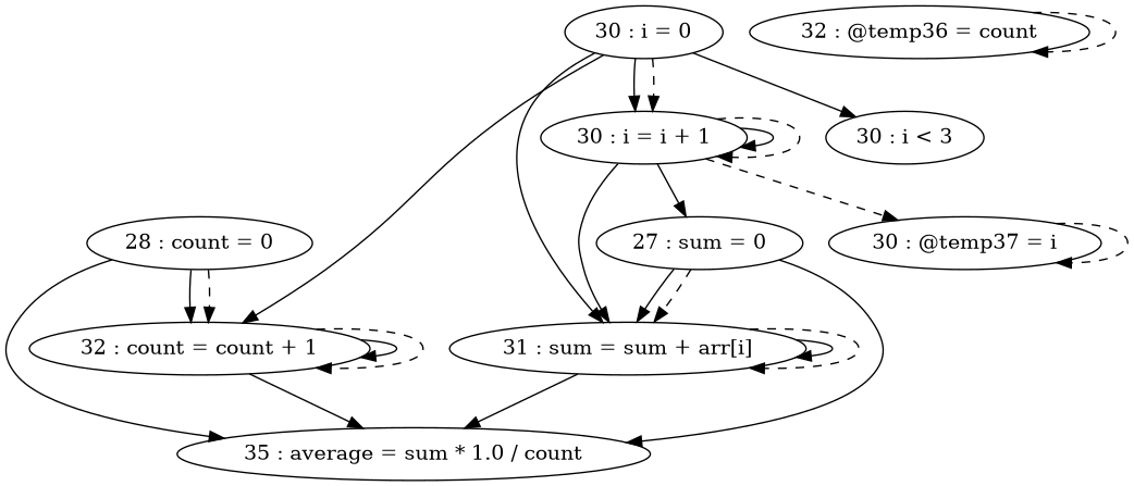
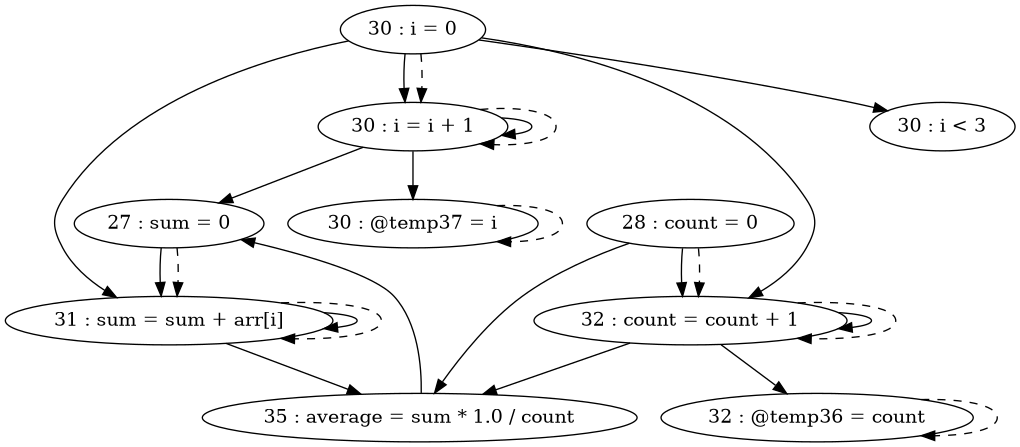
  digraph {
    "27 : sum = 0"
    "31 : sum = sum + arr[i]"
    "35 : average = sum * 1.0 / count"
    "28 : count = 0"
    "32 : count = count + 1"
    "32 : @temp36 = count"
    "30 : i = 0"
    "30 : i = i + 1"
    "30 : i < 3"
    "30 : @temp37 = i"
    "27 : sum = 0" -> "31 : sum = sum + arr[i]"
    "27 : sum = 0" -> "31 : sum = sum + arr[i]" [style=dashed]
-   "27 : sum = 0" -> "35 : average = sum * 1.0 / count"
+   "35 : average = sum * 1.0 / count" -> "27 : sum = 0"
    "31 : sum = sum + arr[i]" -> "31 : sum = sum + arr[i]"
    "31 : sum = sum + arr[i]" -> "31 : sum = sum + arr[i]" [style=dashed]
    "31 : sum = sum + arr[i]" -> "35 : average = sum * 1.0 / count"
    "28 : count = 0" -> "35 : average = sum * 1.0 / count"
    "28 : count = 0" -> "32 : count = count + 1"
    "28 : count = 0" -> "32 : count = count + 1" [style=dashed]
    "32 : count = count + 1" -> "35 : average = sum * 1.0 / count"
    "32 : count = count + 1" -> "32 : count = count + 1"
    "32 : count = count + 1" -> "32 : count = count + 1" [style=dashed]
+   "32 : count = count + 1" -> "32 : @temp36 = count"
    "32 : @temp36 = count" -> "32 : @temp36 = count" [style=dashed]
    "30 : i = 0" -> "31 : sum = sum + arr[i]"
    "30 : i = 0" -> "32 : count = count + 1"
    "30 : i = 0" -> "30 : i = i + 1"
    "30 : i = 0" -> "30 : i = i + 1" [style=dashed]
    "30 : i = 0" -> "30 : i < 3"
    "30 : i = i + 1" -> "27 : sum = 0"
-   "30 : i = i + 1" -> "31 : sum = sum + arr[i]"
    "30 : i = i + 1" -> "30 : i = i + 1"
    "30 : i = i + 1" -> "30 : i = i + 1" [style=dashed]
-   "30 : i = i + 1" -> "30 : @temp37 = i" [style=dashed]
+   "30 : i = i + 1" -> "30 : @temp37 = i"
    "30 : @temp37 = i" -> "30 : @temp37 = i" [style=dashed]
  }
